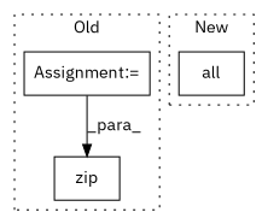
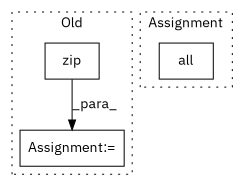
  digraph {
    fontname="IBM Plex Sans"
    node [a=32 shape=box fontname="IBM Plex Sans"]
    n1 [l="4,1" label=zip s="8114,8123"]
    n2 [a=7 l=1 label="Assignment:=" s=7999]
    n3 [l=5 label=all s=9258]
    subgraph cluster_1 {
      label=Old
      style=dotted
      n1
      n2
    }
    subgraph cluster_2 {
-     label=New
+     label=Assignment
      style=dotted
      n3
    }
-   n2 -> n1 [label=_para_ fontname="IBM Plex Sans"]
+   n1 -> n2 [label=_para_ fontname="IBM Plex Sans"]
  }
